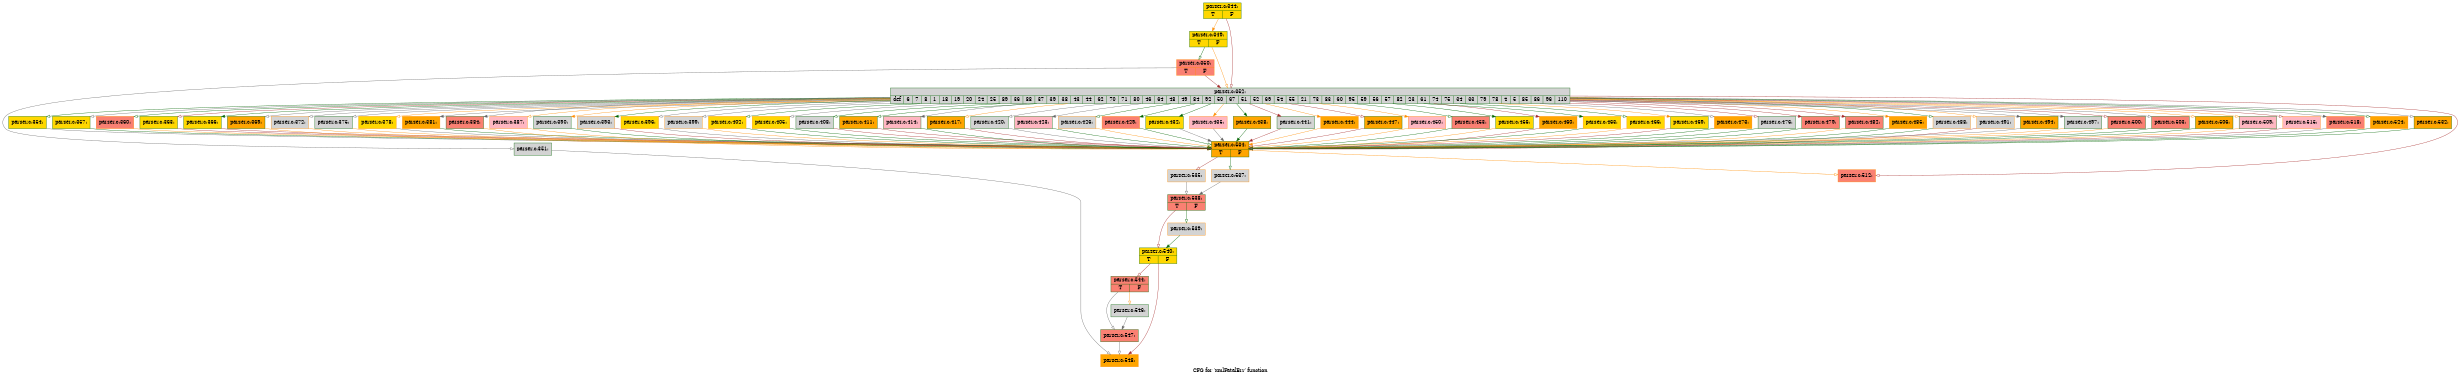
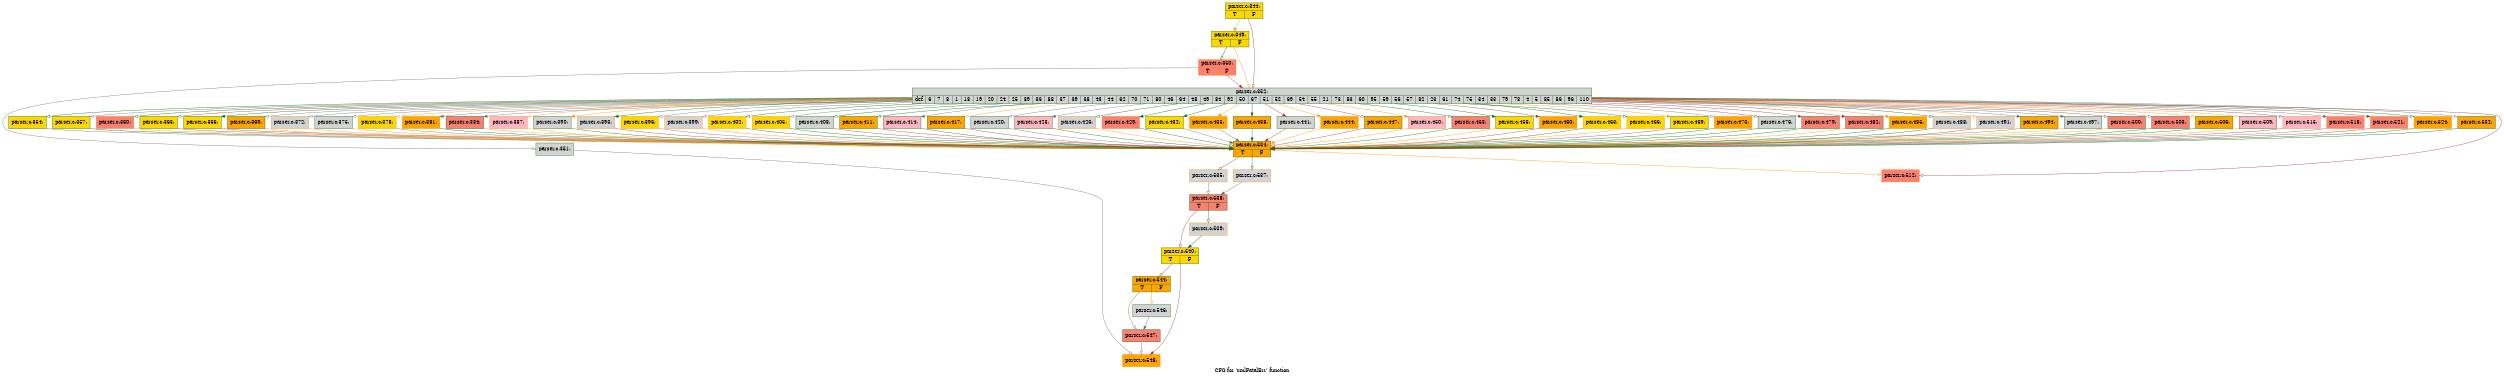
  digraph {
    label="CFG for 'xmlFatalErr' function"
    node [color=darkgreen fillcolor=lightgrey shape=record style=filled]
    edge [arrowhead=onormal color=darkgreen]
    n1 [fillcolor=gold label="{parser.c:344:|{<s0>T|<s1>F}}"]
    n2 [fillcolor=gold label="{parser.c:349:|{<s0>T|<s1>F}}"]
    n3 [label="{parser.c:352:|{<s0>def|<s1>6|<s2>7|<s3>8|<s4>1|<s5>18|<s6>19|<s7>20|<s8>24|<s9>25|<s10>89|<s11>36|<s12>88|<s13>37|<s14>39|<s15>38|<s16>43|<s17>44|<s18>62|<s19>70|<s20>71|<s21>80|<s22>46|<s23>64|<s24>48|<s25>49|<s26>84|<s27>92|<s28>50|<s29>67|<s30>51|<s31>52|<s32>69|<s33>54|<s34>55|<s35>21|<s36>73|<s37>83|<s38>60|<s39>95|<s40>59|<s41>56|<s42>57|<s43>82|<s44>23|<s45>61|<s46>74|<s47>75|<s48>34|<s49>33|<s50>79|<s51>78|<s52>4|<s53>5|<s54>85|<s55>86|<s56>96|<s57>110}}"]
    n4 [color=darkorange fillcolor=salmon label="{parser.c:350:|{<s0>T|<s1>F}}"]
    n5 [fillcolor=orange label="{parser.c:532:}"]
    n6 [fillcolor=gold label="{parser.c:354:}"]
    n7 [fillcolor=gold label="{parser.c:357:}"]
    n8 [color=darkorange fillcolor=salmon label="{parser.c:360:}"]
    n9 [fillcolor=gold label="{parser.c:363:}"]
    n10 [fillcolor=gold label="{parser.c:366:}"]
    n11 [fillcolor=orange label="{parser.c:369:}"]
    n12 [color=darkorange label="{parser.c:372:}"]
    n13 [label="{parser.c:375:}"]
    n14 [color=darkorange fillcolor=gold label="{parser.c:378:}"]
    n15 [color=darkorange fillcolor=orange label="{parser.c:381:}"]
    n16 [fillcolor=salmon label="{parser.c:384:}"]
    n17 [color=darkorange fillcolor=lightpink label="{parser.c:387:}"]
    n18 [label="{parser.c:390:}"]
    n19 [color=darkorange label="{parser.c:393:}"]
    n20 [color=darkorange fillcolor=gold label="{parser.c:396:}"]
    n21 [color=darkorange label="{parser.c:399:}"]
    n22 [color=darkorange fillcolor=gold label="{parser.c:402:}"]
    n23 [color=darkorange fillcolor=gold label="{parser.c:405:}"]
    n24 [label="{parser.c:408:}"]
    n25 [fillcolor=orange label="{parser.c:411:}"]
    n26 [fillcolor=lightpink label="{parser.c:414:}"]
    n27 [fillcolor=orange label="{parser.c:417:}"]
    n28 [label="{parser.c:420:}"]
    n29 [fillcolor=lightpink label="{parser.c:423:}"]
    n30 [color=darkorange label="{parser.c:426:}"]
    n31 [color=darkorange fillcolor=salmon label="{parser.c:429:}"]
    n32 [fillcolor=gold label="{parser.c:432:}"]
-   n33 [color=darkorange fillcolor=lightpink label="{parser.c:435:}"]
+   n33 [color=darkorange fillcolor=orange label="{parser.c:435:}"]
    n34 [fillcolor=orange label="{parser.c:438:}"]
    n35 [label="{parser.c:441:}"]
    n36 [color=darkorange fillcolor=orange label="{parser.c:444:}"]
    n37 [fillcolor=orange label="{parser.c:447:}"]
    n38 [color=darkorange fillcolor=lightpink label="{parser.c:450:}"]
    n39 [fillcolor=salmon label="{parser.c:453:}"]
    n40 [fillcolor=gold label="{parser.c:456:}"]
    n41 [color=darkorange fillcolor=orange label="{parser.c:460:}"]
    n42 [color=darkorange fillcolor=gold label="{parser.c:463:}"]
    n43 [color=darkorange fillcolor=gold label="{parser.c:466:}"]
    n44 [fillcolor=gold label="{parser.c:469:}"]
    n45 [color=darkorange fillcolor=orange label="{parser.c:473:}"]
    n46 [label="{parser.c:476:}"]
    n47 [fillcolor=salmon label="{parser.c:479:}"]
    n48 [fillcolor=salmon label="{parser.c:482:}"]
    n49 [color=darkorange fillcolor=orange label="{parser.c:485:}"]
    n50 [color=darkorange label="{parser.c:488:}"]
    n51 [color=darkorange label="{parser.c:491:}"]
    n52 [fillcolor=orange label="{parser.c:494:}"]
    n53 [label="{parser.c:497:}"]
    n54 [fillcolor=salmon label="{parser.c:500:}"]
    n55 [fillcolor=salmon label="{parser.c:503:}"]
    n56 [fillcolor=orange label="{parser.c:506:}"]
    n57 [fillcolor=lightpink label="{parser.c:509:}"]
    n58 [color=darkorange fillcolor=salmon label="{parser.c:512:}"]
    n59 [color=darkorange fillcolor=lightpink label="{parser.c:515:}"]
    n60 [color=darkorange fillcolor=salmon label="{parser.c:518:}"]
+   n61 [color=darkorange fillcolor=salmon label="{parser.c:521:}"]
    n62 [color=darkorange fillcolor=orange label="{parser.c:524:}"]
    n63 [label="{parser.c:351:}"]
    n64 [fillcolor=orange label="{parser.c:534:|{<s0>T|<s1>F}}"]
    n65 [color=darkorange fillcolor=orange label="{parser.c:548:}"]
    n66 [color=darkorange label="{parser.c:535:}"]
    n67 [color=darkorange label="{parser.c:537:}"]
    n68 [fillcolor=salmon label="{parser.c:538:|{<s0>T|<s1>F}}"]
    n69 [color=darkorange label="{parser.c:539:}"]
    n70 [fillcolor=gold label="{parser.c:540:|{<s0>T|<s1>F}}"]
-   n71 [fillcolor=salmon label="{parser.c:544:|{<s0>T|<s1>F}}"]
+   n71 [fillcolor=orange label="{parser.c:544:|{<s0>T|<s1>F}}"]
    n72 [label="{parser.c:546:}"]
    n73 [fillcolor=salmon label="{parser.c:547:}"]
    n1 -> n2 [arrowhead=normal color=darkorange]
    n1 -> n3 [color=brown]
    n2 -> n3 [color=darkorange]
    n2 -> n4
    n3 -> n5 [color=gray40]
    n3 -> n6
    n3 -> n7 [color=gray40]
    n3 -> n8
    n3 -> n9 [color=brown]
    n3 -> n10 [arrowhead=normal]
    n3 -> n11 [color=gray40]
    n3 -> n12 [color=gray40]
    n3 -> n13 [color=gray40]
    n3 -> n14 [color=darkorange]
    n3 -> n15 [arrowhead=normal color=gray40]
    n3 -> n16 [arrowhead=normal color=gray40]
    n3 -> n17 [color=darkorange]
    n3 -> n18 [arrowhead=normal color=darkorange]
    n3 -> n19 [arrowhead=normal]
    n3 -> n20 [color=gray40]
    n3 -> n21 [color=gray40]
    n3 -> n22
    n3 -> n23 [color=gray40]
    n3 -> n24
    n3 -> n25
    n3 -> n26 [arrowhead=normal color=gray40]
    n3 -> n27 [color=darkorange]
    n3 -> n28 [color=gray40]
    n3 -> n29 [arrowhead=normal color=gray40]
    n3 -> n30
    n3 -> n31 [arrowhead=normal]
    n3 -> n32 [arrowhead=normal]
    n3 -> n33 [arrowhead=normal color=darkorange]
    n3 -> n34 [arrowhead=normal]
    n3 -> n35 [arrowhead=normal color=brown]
    n3 -> n36 [arrowhead=normal color=darkorange]
    n3 -> n37 [color=brown]
    n3 -> n38 [arrowhead=normal color=darkorange]
    n3 -> n39
    n3 -> n40 [arrowhead=normal]
    n3 -> n41 [arrowhead=normal color=brown]
    n3 -> n42 [arrowhead=normal]
    n3 -> n43
    n3 -> n44 [arrowhead=normal color=darkorange]
    n3 -> n45 [color=gray40]
    n3 -> n46 [color=brown]
    n3 -> n47 [arrowhead=normal color=brown]
    n3 -> n48 [arrowhead=normal color=brown]
    n3 -> n49 [arrowhead=normal color=darkorange]
    n3 -> n50
    n3 -> n51 [color=darkorange]
    n3 -> n52 [arrowhead=normal color=gray40]
    n3 -> n53 [arrowhead=normal color=gray40]
    n3 -> n54 [color=brown]
    n3 -> n55 [color=gray40]
    n3 -> n56 [color=darkorange]
    n3 -> n57 [color=darkorange]
    n3 -> n58 [color=brown]
    n3 -> n59 [color=brown]
    n3 -> n60 [arrowhead=normal color=gray40]
+   n3 -> n61 [arrowhead=normal color=brown]
    n3 -> n62
    n4 -> n3 [arrowhead=normal color=brown]
    n4 -> n63 [color=gray40]
    n5 -> n64
    n6 -> n64 [color=gray40]
    n7 -> n64
    n8 -> n64 [color=darkorange]
    n9 -> n64 [color=brown]
    n10 -> n64 [color=brown]
    n11 -> n64 [arrowhead=normal color=darkorange]
    n12 -> n64 [arrowhead=normal color=darkorange]
    n13 -> n64 [arrowhead=normal color=darkorange]
    n14 -> n64 [color=gray40]
    n15 -> n64
    n16 -> n64 [color=darkorange]
    n17 -> n64 [color=darkorange]
    n18 -> n64 [arrowhead=normal]
    n19 -> n64 [arrowhead=normal color=brown]
    n20 -> n64 [arrowhead=normal color=gray40]
    n21 -> n64 [color=darkorange]
    n22 -> n64 [arrowhead=normal]
    n23 -> n64
    n24 -> n64 [arrowhead=normal color=brown]
    n25 -> n64 [color=brown]
    n26 -> n64
    n27 -> n64 [color=brown]
    n28 -> n64 [arrowhead=normal color=gray40]
    n29 -> n64 [arrowhead=normal]
    n30 -> n64 [color=darkorange]
    n31 -> n64
    n32 -> n64 [arrowhead=normal color=gray40]
    n33 -> n64 [arrowhead=normal color=gray40]
    n34 -> n64 [arrowhead=normal]
    n35 -> n64 [arrowhead=normal color=brown]
    n36 -> n64 [arrowhead=normal color=darkorange]
    n37 -> n64 [color=brown]
    n38 -> n64 [arrowhead=normal color=darkorange]
    n39 -> n64
    n40 -> n64 [arrowhead=normal color=darkorange]
    n41 -> n64 [arrowhead=normal color=brown]
    n42 -> n64 [arrowhead=normal]
    n43 -> n64 [arrowhead=normal color=darkorange]
    n44 -> n64 [arrowhead=normal color=brown]
    n45 -> n64
    n46 -> n64 [arrowhead=normal]
    n47 -> n64 [arrowhead=normal]
    n48 -> n64 [color=darkorange]
    n49 -> n64
    n50 -> n64
    n51 -> n64 [arrowhead=normal color=brown]
    n52 -> n64 [arrowhead=normal color=gray40]
    n53 -> n64 [arrowhead=normal color=darkorange]
    n54 -> n64 [arrowhead=normal color=darkorange]
    n55 -> n64 [arrowhead=normal]
    n56 -> n64
    n57 -> n64 [arrowhead=normal color=darkorange]
    n59 -> n64 [color=brown]
    n60 -> n64 [arrowhead=normal color=gray40]
+   n61 -> n64 [arrowhead=normal color=brown]
    n62 -> n64
    n63 -> n65 [color=gray40]
    n64 -> n58 [color=darkorange]
    n64 -> n66 [color=brown]
    n64 -> n67
    n66 -> n68 [color=gray40]
    n67 -> n68 [arrowhead=normal color=gray40]
    n68 -> n69
    n68 -> n70 [color=brown]
    n69 -> n70 [arrowhead=normal]
    n70 -> n65 [arrowhead=normal color=brown]
    n70 -> n71 [color=brown]
    n71 -> n72 [color=darkorange]
    n71 -> n73 [color=gray40]
    n72 -> n73 [arrowhead=normal color=gray40]
    n73 -> n65 [color=gray40]
  }
